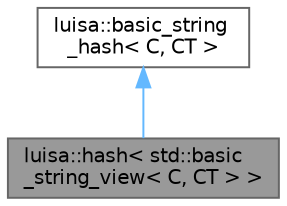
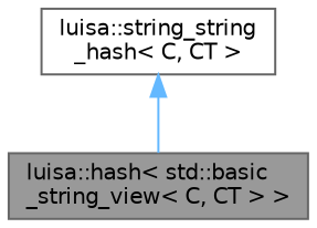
  digraph {
    node [color=gray40 fontname=Helvetica fontsize=10 shape=box style=filled]
    n1 [fillcolor=grey60 fontcolor=black height=0.2 label="luisa::hash\< std::basic\l_string_view\< C, CT \> \>" width=0.4]
-   n2 [fillcolor=white height=0.2 label="luisa::basic_string\l_hash\< C, CT \>" width=0.4]
+   n2 [fillcolor=white height=0.2 label="luisa::string_string\l_hash\< C, CT \>" width=0.4]
    n2 -> n1 [color=steelblue1 dir=back fontname=Helvetica fontsize=10 labelfontname=Helvetica labelfontsize=10 style=solid]
  }
